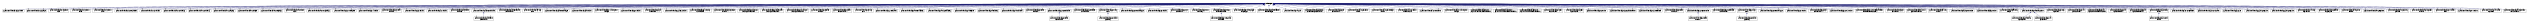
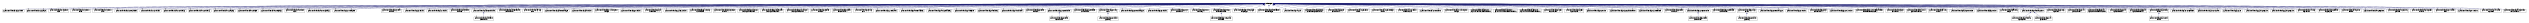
  digraph {
    fontname="DejaVu Serif"
    rankdir=TB
    node [color=black fillcolor=white fontname="DejaVu Serif" fontsize=10 shape=record style=filled]
    edge [color=midnightblue dir=back fontname="DejaVu Serif" fontsize=10 labelfontname=Helvetica labelfontsize=10 style=solid]
    n1 [color=grey75 height=0.2 label="univ.Integer" width=0.4]
    n2 [height=0.2 label="pyasn1_modules.rfc1155.Counter" width=0.4]
    n3 [height=0.2 label="pyasn1_modules.rfc1155.Gauge" width=0.4]
    n4 [height=0.2 label="pyasn1_modules.rfc1155.Time\lTicks" width=0.4]
    n5 [height=0.2 label="pyasn1_modules.rfc1157.Error\lIndex" width=0.4]
    n6 [height=0.2 label="pyasn1_modules.rfc1157.Error\lStatus" width=0.4]
    n7 [height=0.2 label="pyasn1_modules.rfc1157.RequestID" width=0.4]
    n8 [height=0.2 label="pyasn1_modules.rfc1157.Version" width=0.4]
    n9 [height=0.2 label="pyasn1_modules.rfc1902.Counter32" width=0.4]
    n10 [height=0.2 label="pyasn1_modules.rfc1902.Counter64" width=0.4]
    n11 [height=0.2 label="pyasn1_modules.rfc1902.Gauge32" width=0.4]
    n12 [height=0.2 label="pyasn1_modules.rfc1902.Integer" width=0.4]
    n13 [height=0.2 label="pyasn1_modules.rfc1902.Integer32" width=0.4]
    n14 [height=0.2 label="pyasn1_modules.rfc1902.Time\lTicks" width=0.4]
    n15 [height=0.2 label="pyasn1_modules.rfc1902.Unsigned32" width=0.4]
    n16 [height=0.2 label="pyasn1_modules.rfc2251.MessageID" width=0.4]
-   n17 [height=0.2 label="pyasn1_modules.rfc2314.Version" width=0.4]
    n18 [height=0.2 label="pyasn1_modules.rfc2315.Serial\lNumber" width=0.4]
    n19 [height=0.2 label="pyasn1_modules.rfc2315.Version" width=0.4]
    n20 [height=0.2 label="pyasn1_modules.rfc2437.Version" width=0.4]
    n21 [height=0.2 label="pyasn1_modules.rfc2459.Base\lDistance" width=0.4]
    n22 [height=0.2 label="pyasn1_modules.rfc2459.CRLNumber" width=0.4]
    n23 [height=0.2 label="pyasn1_modules.rfc2459.Certificate\lSerialNumber" width=0.4]
    n24 [height=0.2 label="pyasn1_modules.rfc2459.Skip\lCerts" width=0.4]
    n25 [height=0.2 label="pyasn1_modules.rfc2459.TerminalType" width=0.4]
    n26 [height=0.2 label="pyasn1_modules.rfc2459.Version" width=0.4]
    n27 [height=0.2 label="pyasn1_modules.rfc2511.Subsequent\lMessage" width=0.4]
    n28 [height=0.2 label="pyasn1_modules.rfc2560.Version" width=0.4]
    n29 [height=0.2 label="pyasn1_modules.rfc2634.All\lOrFirstTier" width=0.4]
    n30 [height=0.2 label="pyasn1_modules.rfc2634.ESSVersion" width=0.4]
    n31 [height=0.2 label="pyasn1_modules.rfc2634.Security\lClassification" width=0.4]
    n32 [height=0.2 label="pyasn1_modules.rfc2985.Sequence\lNumber" width=0.4]
    n33 [height=0.2 label="pyasn1_modules.rfc3114.Amoco\l_SecurityClassification" width=0.4]
    n34 [height=0.2 label="pyasn1_modules.rfc3114.Caterpillar\l_SecurityClassification" width=0.4]
    n35 [height=0.2 label="pyasn1_modules.rfc3114.Whirlpool\l_SecurityClassification" width=0.4]
    n36 [height=0.2 label="pyasn1_modules.rfc3125.Base\lDistance" width=0.4]
    n37 [height=0.2 label="pyasn1_modules.rfc3125.Path\lLenConstraint" width=0.4]
    n38 [height=0.2 label="pyasn1_modules.rfc3125.Skip\lCerts" width=0.4]
    n39 [height=0.2 label="pyasn1_modules.rfc3161.PKIStatus" width=0.4]
    n40 [height=0.2 label="pyasn1_modules.rfc3279.DHPublicKey" width=0.4]
    n41 [height=0.2 label="pyasn1_modules.rfc3279.DSAPublicKey" width=0.4]
    n42 [height=0.2 label="pyasn1_modules.rfc3279.ECPVer" width=0.4]
    n43 [height=0.2 label="pyasn1_modules.rfc3279.Prime_p" width=0.4]
    n44 [height=0.2 label="pyasn1_modules.rfc3279.Trinomial" width=0.4]
    n45 [height=0.2 label="pyasn1_modules.rfc3280.Base\lDistance" width=0.4]
    n46 [height=0.2 label="pyasn1_modules.rfc3280.CRLNumber" width=0.4]
    n47 [height=0.2 label="pyasn1_modules.rfc3280.Certificate\lSerialNumber" width=0.4]
    n48 [height=0.2 label="pyasn1_modules.rfc3280.Skip\lCerts" width=0.4]
    n49 [height=0.2 label="pyasn1_modules.rfc3280.TerminalType" width=0.4]
    n50 [height=0.2 label="pyasn1_modules.rfc3280.Version" width=0.4]
    n51 [height=0.2 label="pyasn1_modules.rfc3281.Att\lCertVersion" width=0.4]
    n52 [height=0.2 label="pyasn1_modules.rfc3370.Dss\l_Pub_Key" width=0.4]
    n53 [height=0.2 label="pyasn1_modules.rfc3370.RC2\lParameterVersion" width=0.4]
    n54 [height=0.2 label="pyasn1_modules.rfc3709.Logotype\lImageType" width=0.4]
    n55 [height=0.2 label="pyasn1_modules.rfc3739.Predefined\lBiometricType" width=0.4]
    n56 [height=0.2 label="pyasn1_modules.rfc3779.ASId" width=0.4]
    n57 [height=0.2 label="pyasn1_modules.rfc3820.Proxy\lCertPathLengthConstraint" width=0.4]
    n58 [height=0.2 label="pyasn1_modules.rfc3852.Att\lCertVersionV1" width=0.4]
    n59 [height=0.2 label="pyasn1_modules.rfc4108.FWError\lVersion" width=0.4]
    n60 [height=0.2 label="pyasn1_modules.rfc4108.FWReceipt\lVersion" width=0.4]
    n61 [height=0.2 label="pyasn1_modules.rfc4108.Vendor\lLoadErrorCode" width=0.4]
    n62 [height=0.2 label="pyasn1_modules.rfc4210.PKIStatus" width=0.4]
    n63 [height=0.2 label="pyasn1_modules.rfc4211.Subsequent\lMessage" width=0.4]
    n64 [height=0.2 label="pyasn1_modules.rfc4357.Gost\lR3410_94_ParamSetParameters_t" width=0.4]
    n65 [height=0.2 label="pyasn1_modules.rfc4357.Gost\lR3410_94_ValidationBisParameters_c" width=0.4]
    n66 [height=0.2 label="pyasn1_modules.rfc4357.Gost\lR3410_94_ValidationParameters_c" width=0.4]
    n67 [height=0.2 label="pyasn1_modules.rfc5084.AES\l_CCM_ICVlen" width=0.4]
    n68 [height=0.2 label="pyasn1_modules.rfc5084.AES\l_GCM_ICVlen" width=0.4]
    n69 [height=0.2 label="pyasn1_modules.rfc5208.Version" width=0.4]
    n70 [height=0.2 label="pyasn1_modules.rfc5275.GLAdministration" width=0.4]
    n71 [height=0.2 label="pyasn1_modules.rfc5275.SKDFailInfo" width=0.4]
    n72 [height=0.2 label="pyasn1_modules.rfc5280.Base\lDistance" width=0.4]
    n73 [height=0.2 label="pyasn1_modules.rfc5280.CRLNumber" width=0.4]
    n74 [height=0.2 label="pyasn1_modules.rfc5280.Certificate\lSerialNumber" width=0.4]
-   n75 [height=0.2 label="pyasn1_modules.rfc5280.Skip\lCerts" width=0.4]
+   n75 [height=0.2 label="pyasn1_modules.rfc5280.Skip\lICVlen" width=0.4]
    n76 [height=0.2 label="pyasn1_modules.rfc5280.TerminalType" width=0.4]
    n77 [height=0.2 label="pyasn1_modules.rfc5280.Version" width=0.4]
    n78 [height=0.2 label="pyasn1_modules.rfc5652.Att\lCertVersionV1" width=0.4]
    n79 [height=0.2 label="pyasn1_modules.rfc5652.CMSVersion" width=0.4]
    n80 [height=0.2 label="pyasn1_modules.rfc5751.SMIMECapabilities\lParametersForRC2CBC" width=0.4]
    n81 [height=0.2 label="pyasn1_modules.rfc5755.Att\lCertVersion" width=0.4]
    n82 [height=0.2 label="pyasn1_modules.rfc5914.Trust\lAnchorInfoVersion" width=0.4]
    n83 [height=0.2 label="pyasn1_modules.rfc5934.Seq\lNumber" width=0.4]
    n84 [height=0.2 label="pyasn1_modules.rfc5934.TAMPVersion" width=0.4]
    n85 [height=0.2 label="pyasn1_modules.rfc5958.Version" width=0.4]
    n86 [height=0.2 label="pyasn1_modules.rfc5990.Key\lLength" width=0.4]
    n87 [height=0.2 label="pyasn1_modules.rfc6019.BinaryTime" width=0.4]
    n88 [height=0.2 label="pyasn1_modules.rfc6031.Key\lPkgVersion" width=0.4]
    n89 [height=0.2 label="pyasn1_modules.rfc6031.at\l_pskc_counter" width=0.4]
    n90 [height=0.2 label="pyasn1_modules.rfc6031.at\l_pskc_numberOfTransactions" width=0.4]
    n91 [height=0.2 label="pyasn1_modules.rfc6031.at\l_pskc_timeDrift" width=0.4]
    n92 [height=0.2 label="pyasn1_modules.rfc6031.at\l_pskc_timeInterval" width=0.4]
    n93 [height=0.2 label="pyasn1_modules.rfc6402.Body\lPartID" width=0.4]
    n94 [height=0.2 label="pyasn1_modules.rfc6402.CMCFailInfo" width=0.4]
    n95 [height=0.2 label="pyasn1_modules.rfc6402.CMCStatus" width=0.4]
    n96 [height=0.2 label="pyasn1_modules.rfc6482.ASID" width=0.4]
    n97 [height=0.2 label="pyasn1_modules.rfc6664.DSAKeySize" width=0.4]
    n98 [height=0.2 label="pyasn1_modules.rfc6664.RSAKeySize" width=0.4]
    n99 [height=0.2 label="pyasn1_modules.rfc7191.Key\lPkgVersion" width=0.4]
    n100 [height=0.2 label="pyasn1_modules.rfc7508.Header\lDSAKeySize" width=0.4]
    n101 [height=0.2 label="pyasn1_modules.rfc7906.Num\lEdition" width=0.4]
    n102 [height=0.2 label="pyasn1_modules.rfc7906.Register" width=0.4]
    n103 [height=0.2 label="pyasn1_modules.rfc7906.Security\lAttribute" width=0.4]
    n104 [height=0.2 label="pyasn1_modules.rfc7906.Segment\lNumber" width=0.4]
    n105 [height=0.2 label="pyasn1_modules.rfc8017.Trailer\lField" width=0.4]
    n106 [height=0.2 label="pyasn1_modules.rfc8017.Version" width=0.4]
    n107 [height=0.2 label="pyasn1_modules.rfc8419.Shake\lOutputLen" width=0.4]
    n108 [height=0.2 label="pyasn1_modules.rfc8494.Algorithm\lID_ShortForm" width=0.4]
    n109 [height=0.2 label="pyasn1_modules.rfc2459.Base\lCRLNumber" width=0.4]
    n110 [height=0.2 label="pyasn1_modules.rfc3280.Base\lCRLNumber" width=0.4]
    n111 [height=0.2 label="pyasn1_modules.rfc3280.Inhibit\lAnyPolicy" width=0.4]
    n112 [height=0.2 label="pyasn1_modules.rfc3370.RC2wrap\lParameter" width=0.4]
-   n113 [height=0.2 label="pyasn1_modules.rfc5280.Base\lFWError" width=0.4]
+   n113 [height=0.2 label="pyasn1_modules.rfc5280.Base\lCRLNumber" width=0.4]
    n114 [height=0.2 label="pyasn1_modules.rfc5280.Inhibit\lAnyPolicy" width=0.4]
    n115 [height=0.2 label="pyasn1_modules.rfc6019.Binary\lSigningTime" width=0.4]
    n116 [height=0.2 label="pyasn1_modules.rfc6031.at\l_pskc_time" width=0.4]
    n117 [height=0.2 label="pyasn1_modules.rfc6402.Auth\lPublish" width=0.4]
    n1 -> n2
    n1 -> n3
    n1 -> n4
    n1 -> n5
    n1 -> n6
    n1 -> n7
    n1 -> n8
    n1 -> n9
    n1 -> n10
    n1 -> n11
    n1 -> n12
    n1 -> n13
    n1 -> n14
    n1 -> n15
    n1 -> n16
-   n1 -> n17
    n1 -> n18
    n1 -> n19
    n1 -> n20
    n1 -> n21
    n1 -> n22
    n1 -> n23
    n1 -> n24
    n1 -> n25
    n1 -> n26
    n1 -> n27
    n1 -> n28
    n1 -> n29
    n1 -> n30
    n1 -> n31
    n1 -> n32
    n1 -> n33
    n1 -> n34
    n1 -> n35
    n1 -> n36
    n1 -> n37
    n1 -> n38
    n1 -> n39
    n1 -> n40
    n1 -> n41
    n1 -> n42
    n1 -> n43
    n1 -> n44
    n1 -> n45
    n1 -> n46
    n1 -> n47
    n1 -> n48
    n1 -> n49
    n1 -> n50
    n1 -> n51
    n1 -> n52
    n1 -> n53
    n1 -> n54
    n1 -> n55
    n1 -> n56
    n1 -> n57
    n1 -> n58
    n1 -> n59
    n1 -> n60
    n1 -> n61
    n1 -> n62
    n1 -> n63
    n1 -> n64
    n1 -> n65
    n1 -> n66
    n1 -> n67
    n1 -> n68
    n1 -> n69
    n1 -> n70
    n1 -> n71
    n1 -> n72
    n1 -> n73
    n1 -> n74
    n1 -> n75
    n1 -> n76
    n1 -> n77
    n1 -> n78
    n1 -> n79
    n1 -> n80
    n1 -> n81
    n1 -> n82
    n1 -> n83
    n1 -> n84
    n1 -> n85
    n1 -> n86
    n1 -> n87
    n1 -> n88
    n1 -> n89
    n1 -> n90
    n1 -> n91
    n1 -> n92
    n1 -> n93
    n1 -> n94
    n1 -> n95
    n1 -> n96
    n1 -> n97
    n1 -> n98
    n1 -> n99
    n1 -> n100
    n1 -> n101
    n1 -> n102
    n1 -> n103
    n1 -> n104
    n1 -> n105
    n1 -> n106
    n1 -> n107
    n1 -> n108
    n22 -> n109
    n46 -> n110
    n48 -> n111
    n53 -> n112
    n73 -> n113
    n75 -> n114
    n87 -> n115
    n87 -> n116
    n93 -> n117
  }
